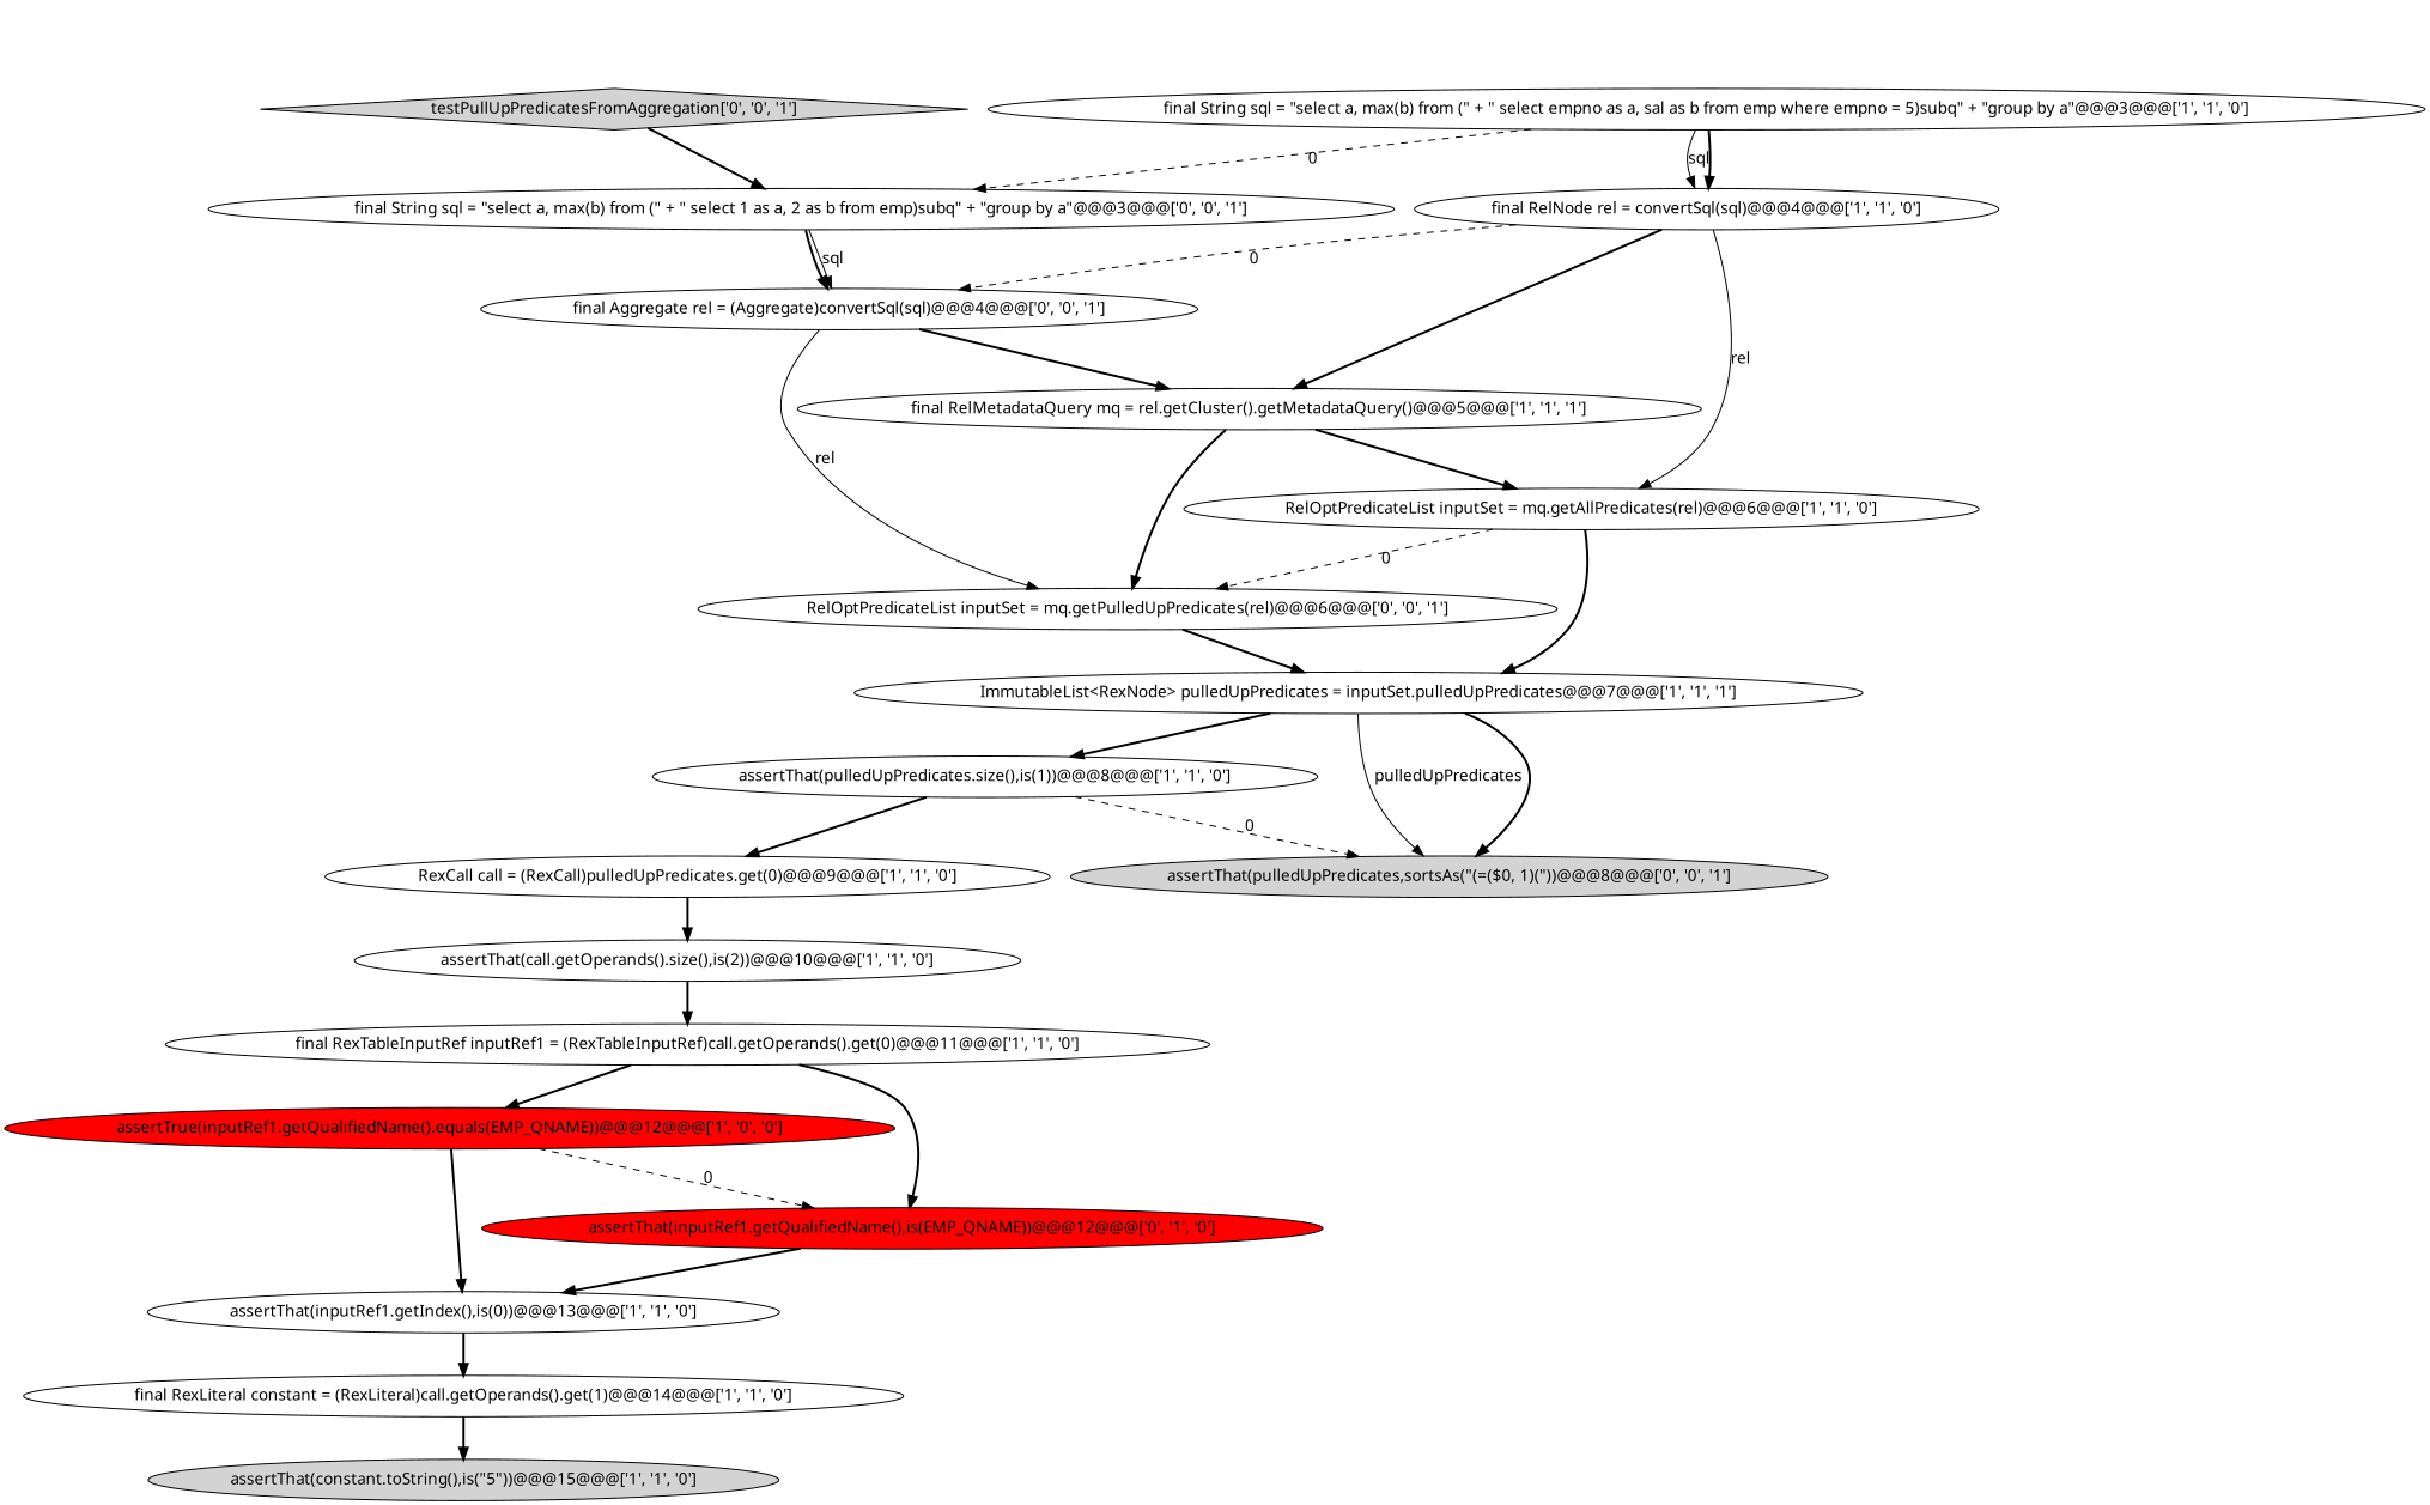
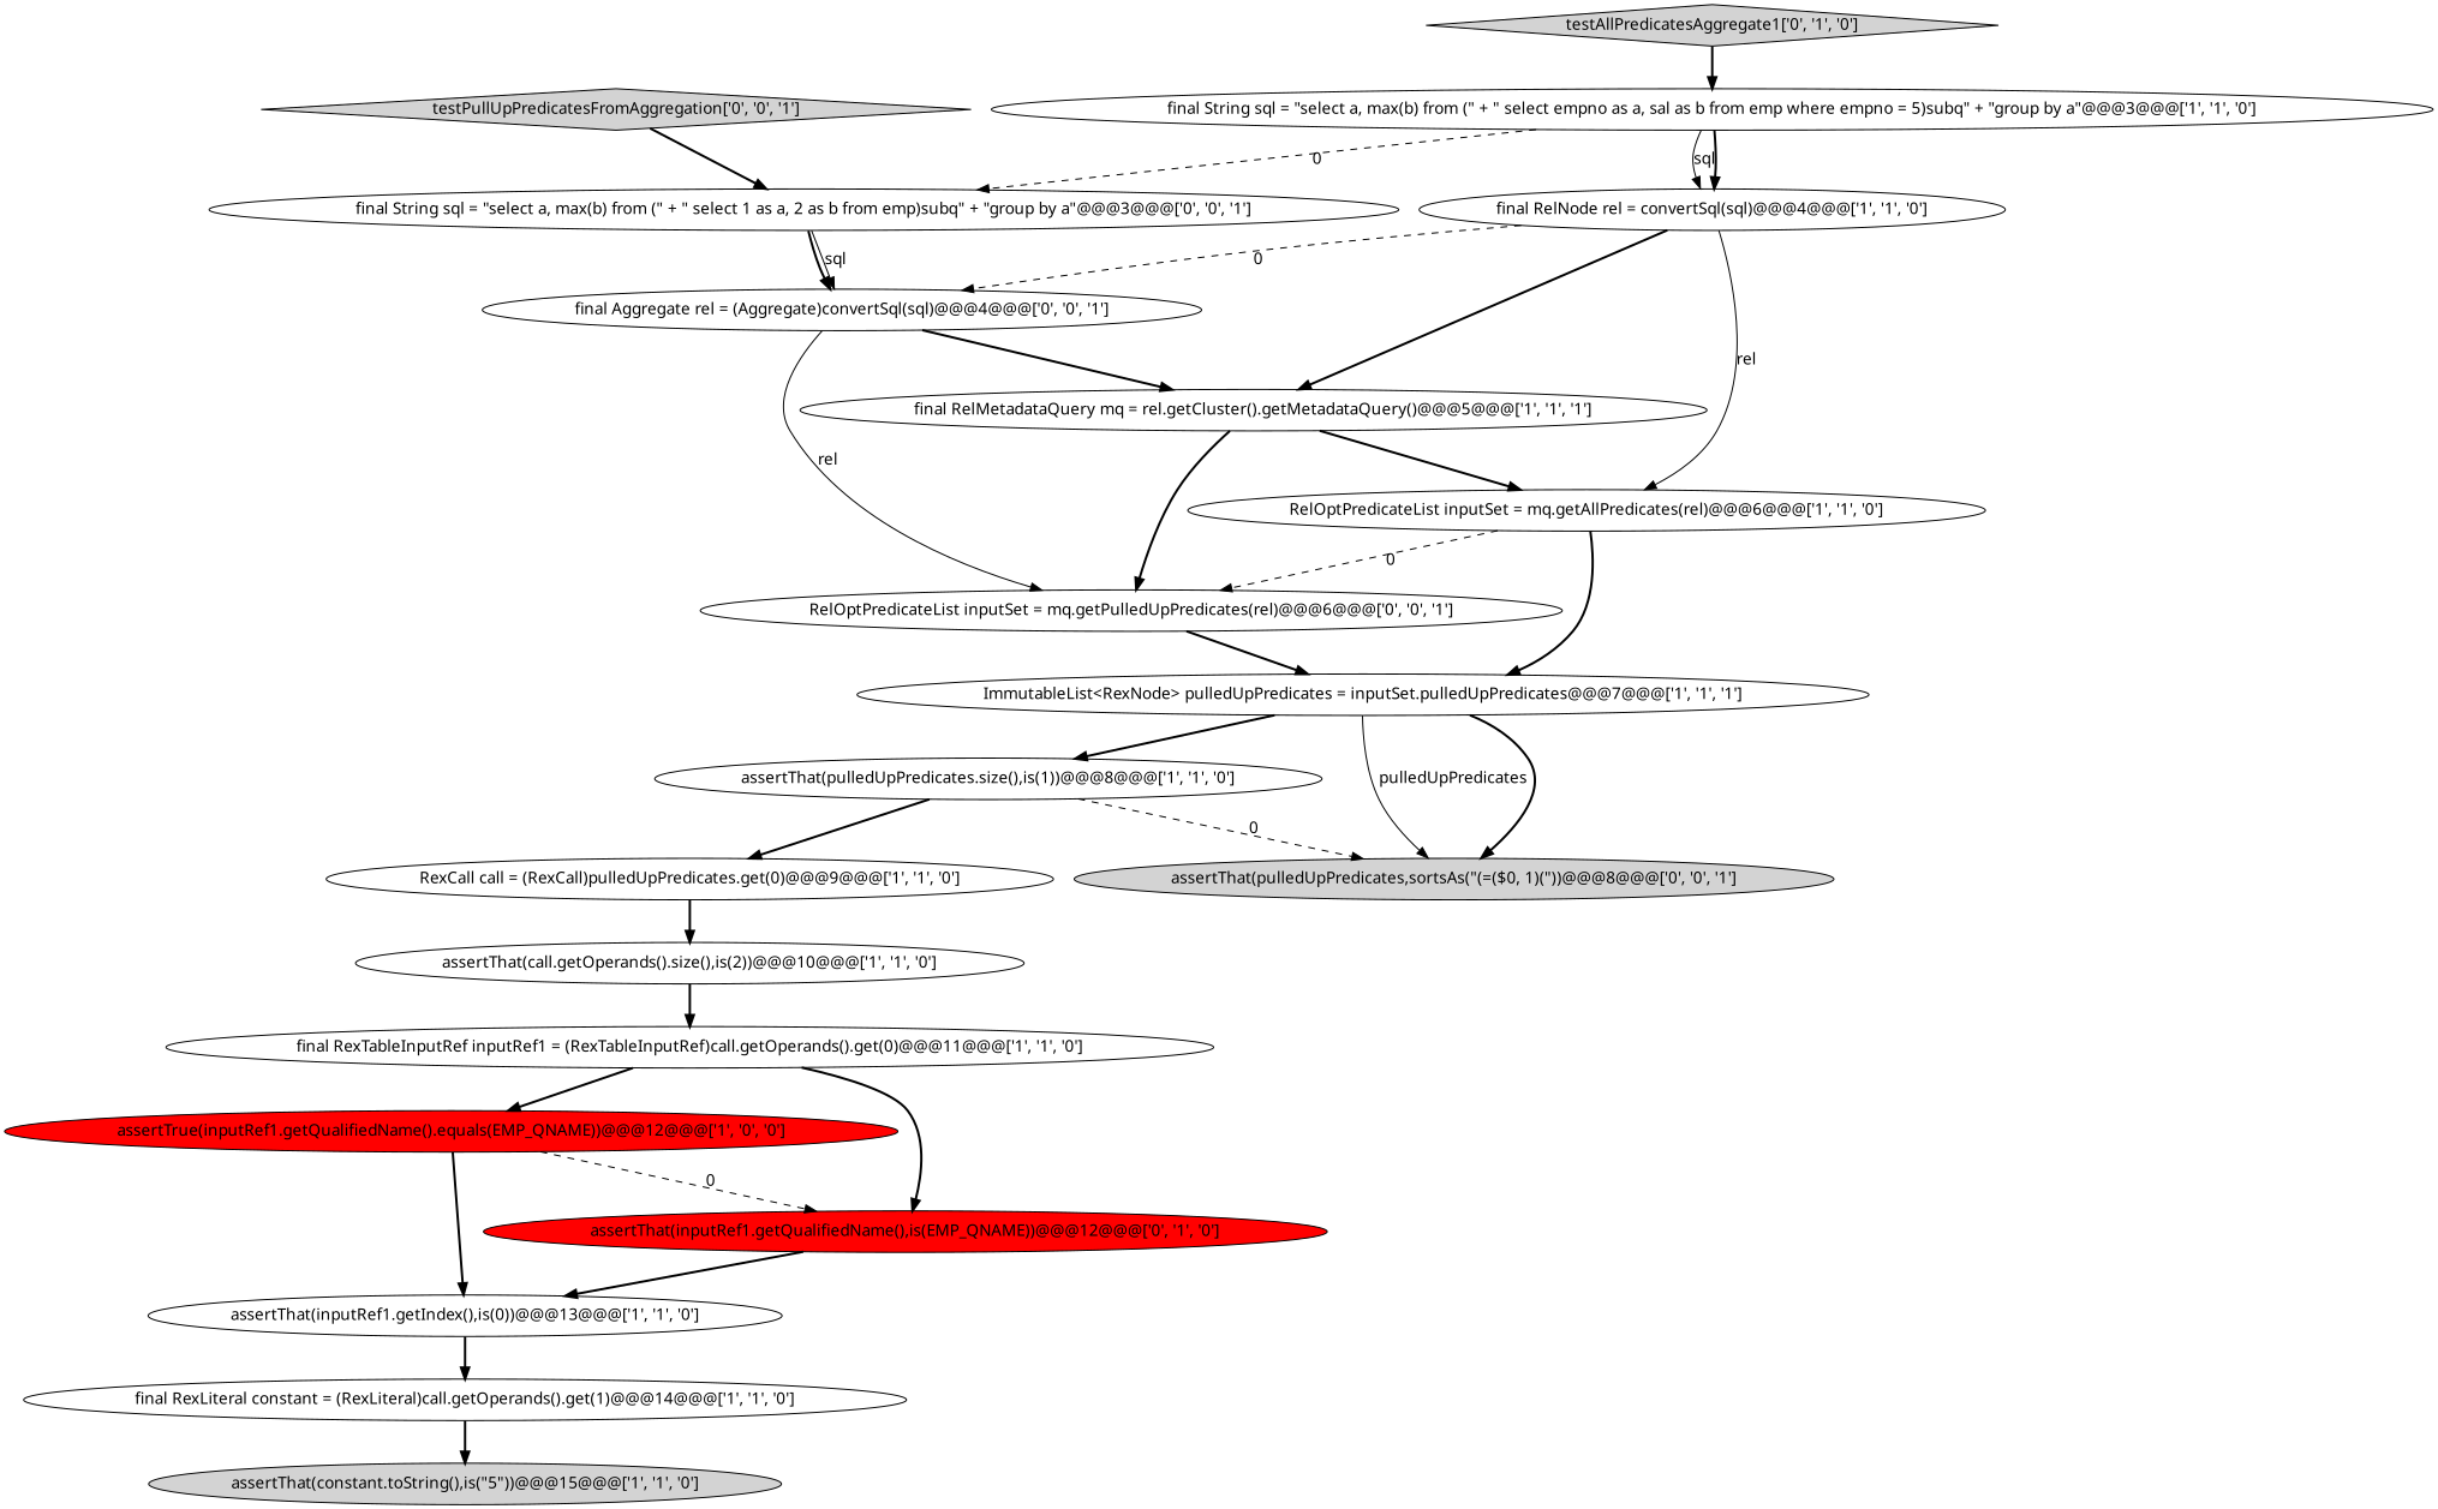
  digraph {
    fontname="Noto Sans"
    node [fillcolor=white fontname="Noto Sans" shape=ellipse style=filled]
    edge [fontname="Noto Sans" style=bold]
    n1 [label="assertThat(inputRef1.getIndex(),is(0))@@@13@@@['1', '1', '0']"]
    n2 [label="final RexLiteral constant = (RexLiteral)call.getOperands().get(1)@@@14@@@['1', '1', '0']"]
    n3 [fillcolor=lightgray label="assertThat(constant.toString(),is(\"5\"))@@@15@@@['1', '1', '0']"]
    n4 [label="final Aggregate rel = (Aggregate)convertSql(sql)@@@4@@@['0', '0', '1']"]
    n5 [label="final RelMetadataQuery mq = rel.getCluster().getMetadataQuery()@@@5@@@['1', '1', '1']"]
    n6 [label="RelOptPredicateList inputSet = mq.getPulledUpPredicates(rel)@@@6@@@['0', '0', '1']"]
    n7 [label="RelOptPredicateList inputSet = mq.getAllPredicates(rel)@@@6@@@['1', '1', '0']"]
    n8 [label="ImmutableList<RexNode> pulledUpPredicates = inputSet.pulledUpPredicates@@@7@@@['1', '1', '1']"]
    n9 [fillcolor=lightgray label="assertThat(pulledUpPredicates,sortsAs(\"(=($0, 1)(\"))@@@8@@@['0', '0', '1']"]
    n10 [label="assertThat(pulledUpPredicates.size(),is(1))@@@8@@@['1', '1', '0']"]
    n11 [label="final String sql = \"select a, max(b) from (\" + \" select 1 as a, 2 as b from emp)subq\" + \"group by a\"@@@3@@@['0', '0', '1']"]
+   n12 [fillcolor=lightgray label="testAllPredicatesAggregate1['0', '1', '0']" shape=diamond]
    n13 [label="final String sql = \"select a, max(b) from (\" + \" select empno as a, sal as b from emp where empno = 5)subq\" + \"group by a\"@@@3@@@['1', '1', '0']"]
    n14 [label="final RelNode rel = convertSql(sql)@@@4@@@['1', '1', '0']"]
    n15 [fillcolor=red label="assertTrue(inputRef1.getQualifiedName().equals(EMP_QNAME))@@@12@@@['1', '0', '0']"]
    n16 [fillcolor=red label="assertThat(inputRef1.getQualifiedName(),is(EMP_QNAME))@@@12@@@['0', '1', '0']"]
    n17 [label="final RexTableInputRef inputRef1 = (RexTableInputRef)call.getOperands().get(0)@@@11@@@['1', '1', '0']"]
    n18 [label="RexCall call = (RexCall)pulledUpPredicates.get(0)@@@9@@@['1', '1', '0']"]
    n19 [label="assertThat(call.getOperands().size(),is(2))@@@10@@@['1', '1', '0']"]
    n20 [fillcolor=lightgray label="testPullUpPredicatesFromAggregation['0', '0', '1']" shape=diamond]
    n1 -> n2
    n2 -> n3
    n4 -> n5
    n4 -> n6 [label=rel style=solid]
    n5 -> n6
    n5 -> n7
    n6 -> n8
    n7 -> n6 [label=0 style=dashed]
    n7 -> n8
    n8 -> n9 [label=pulledUpPredicates style=solid]
    n8 -> n9
    n8 -> n10
    n10 -> n9 [label=0 style=dashed]
    n10 -> n18
    n11 -> n4
    n11 -> n4 [label=sql style=solid]
+   n12 -> n13
    n13 -> n11 [label=0 style=dashed]
    n13 -> n14 [label=sql style=solid]
    n13 -> n14
    n14 -> n4 [label=0 style=dashed]
    n14 -> n5
    n14 -> n7 [label=rel style=solid]
    n15 -> n1
    n15 -> n16 [label=0 style=dashed]
    n16 -> n1
    n17 -> n15
    n17 -> n16
    n18 -> n19
    n19 -> n17
    n20 -> n11
  }
